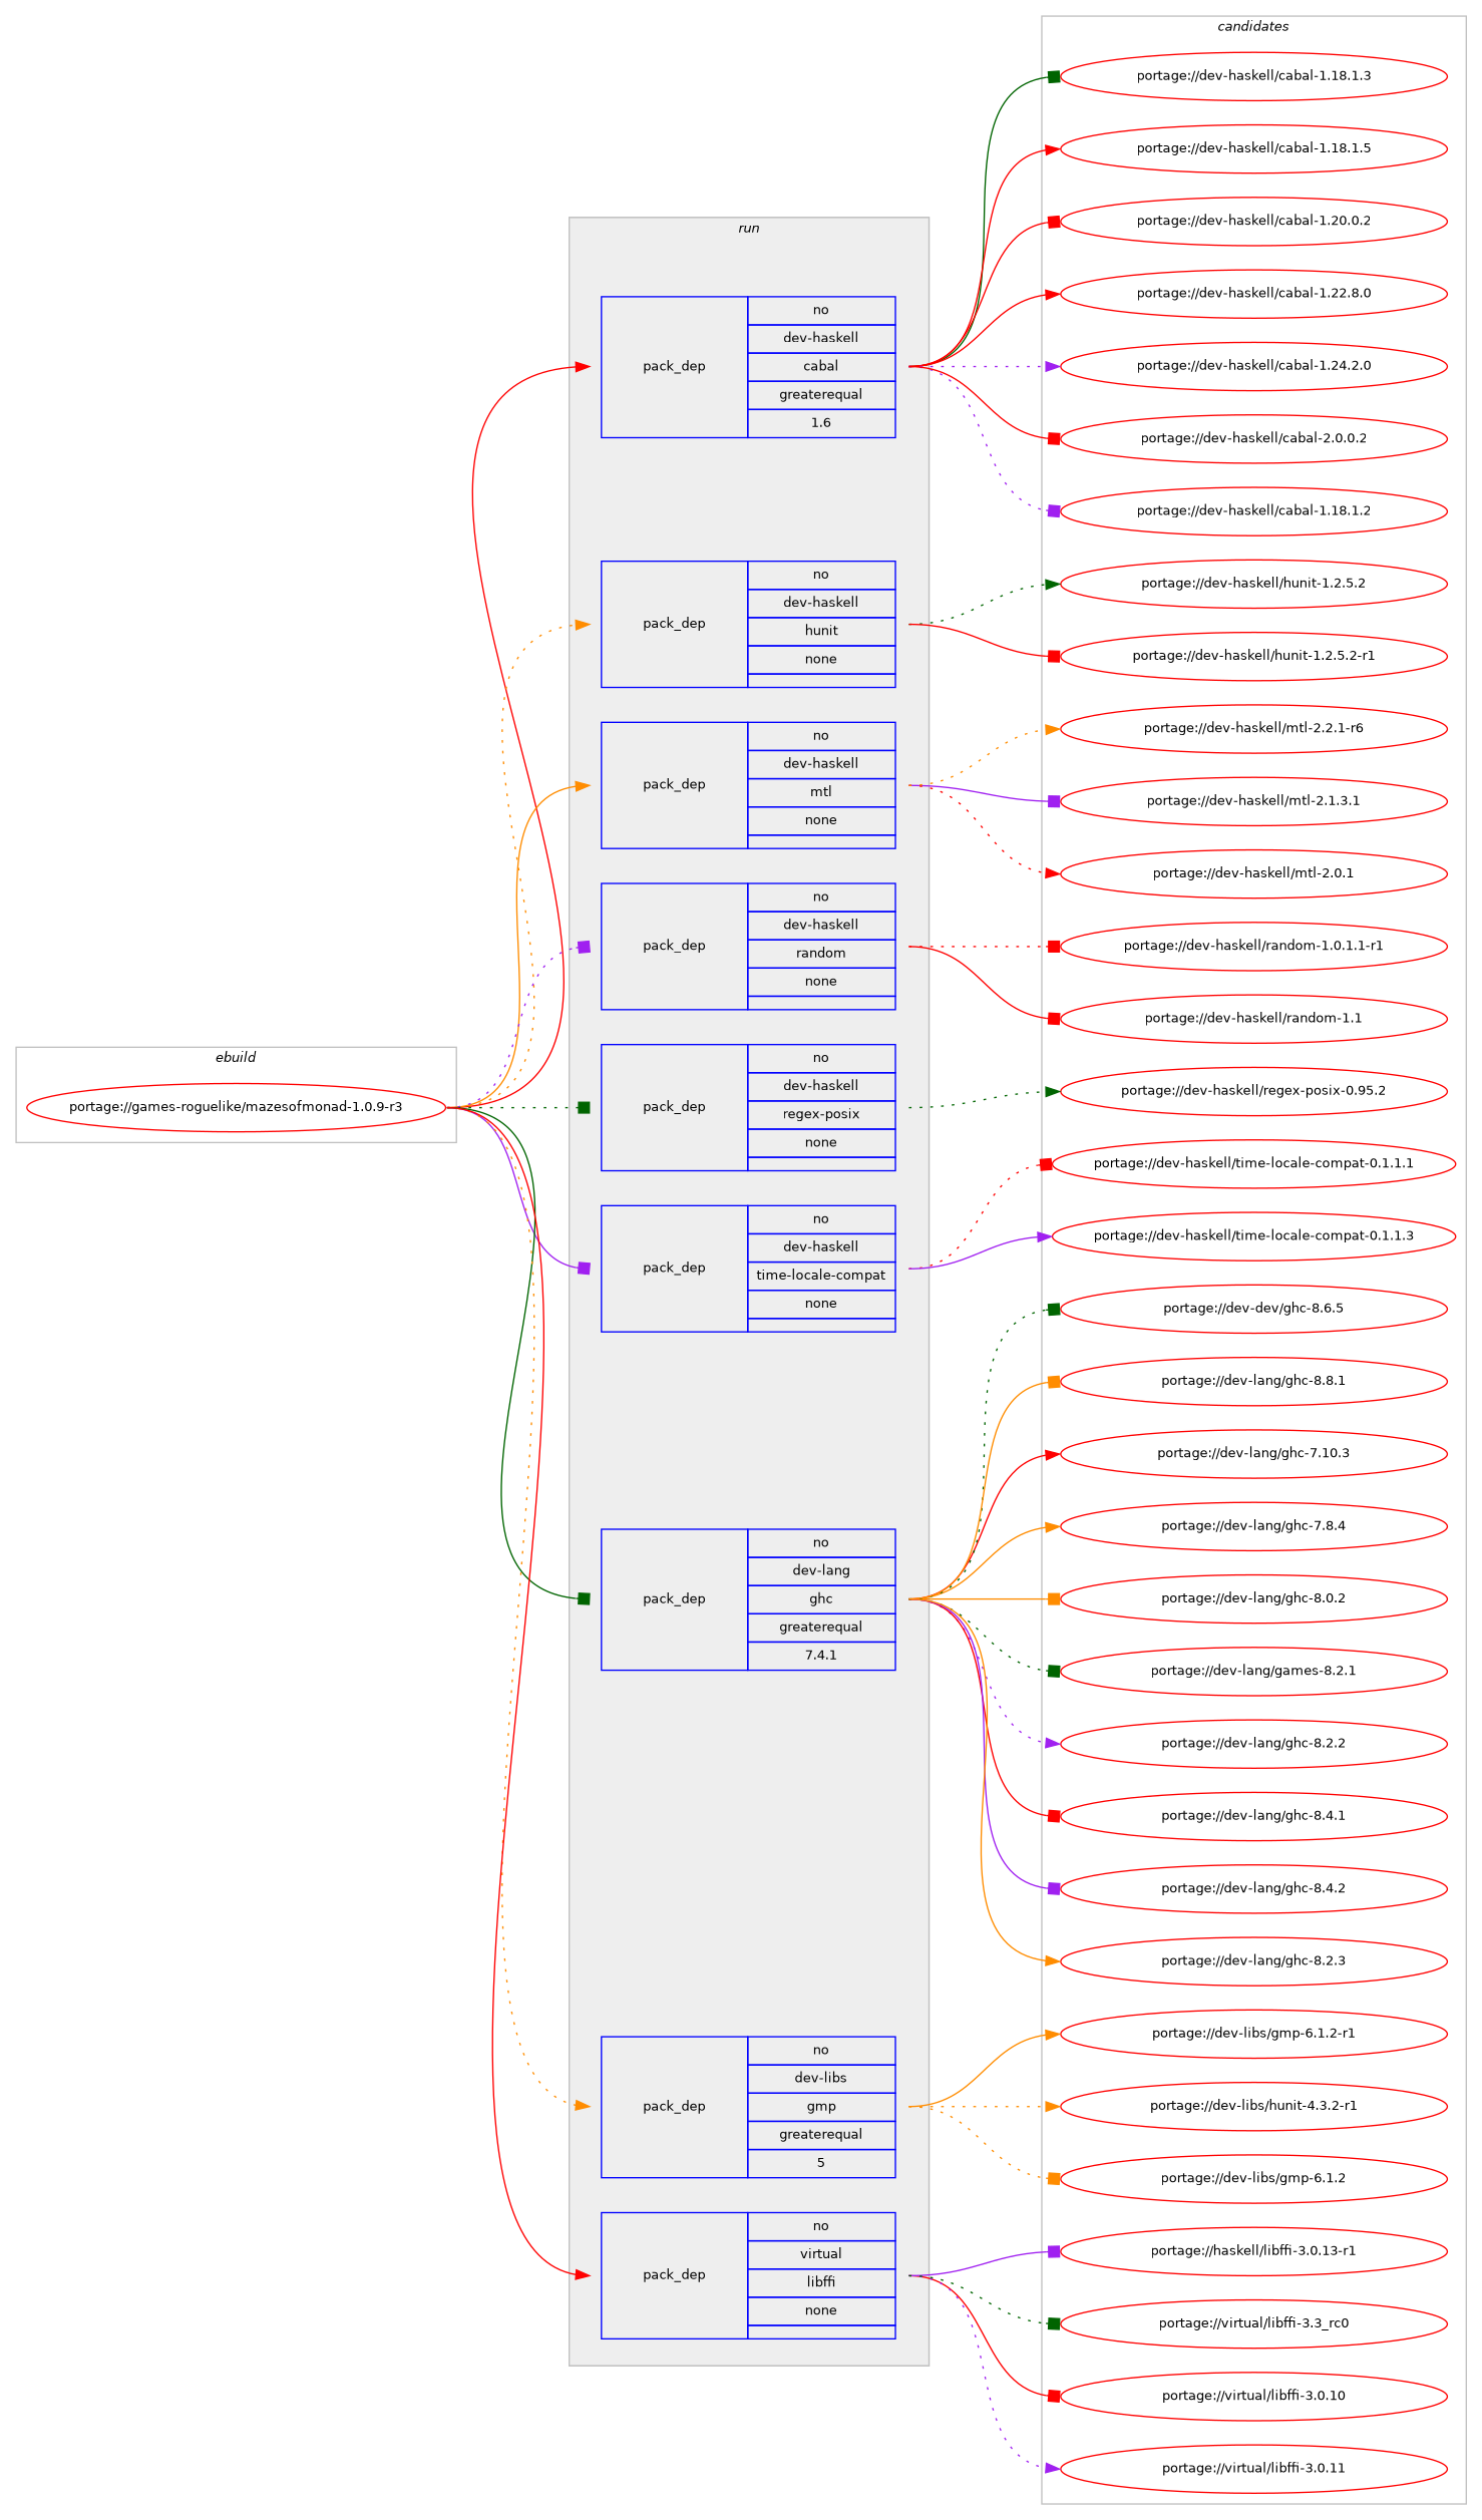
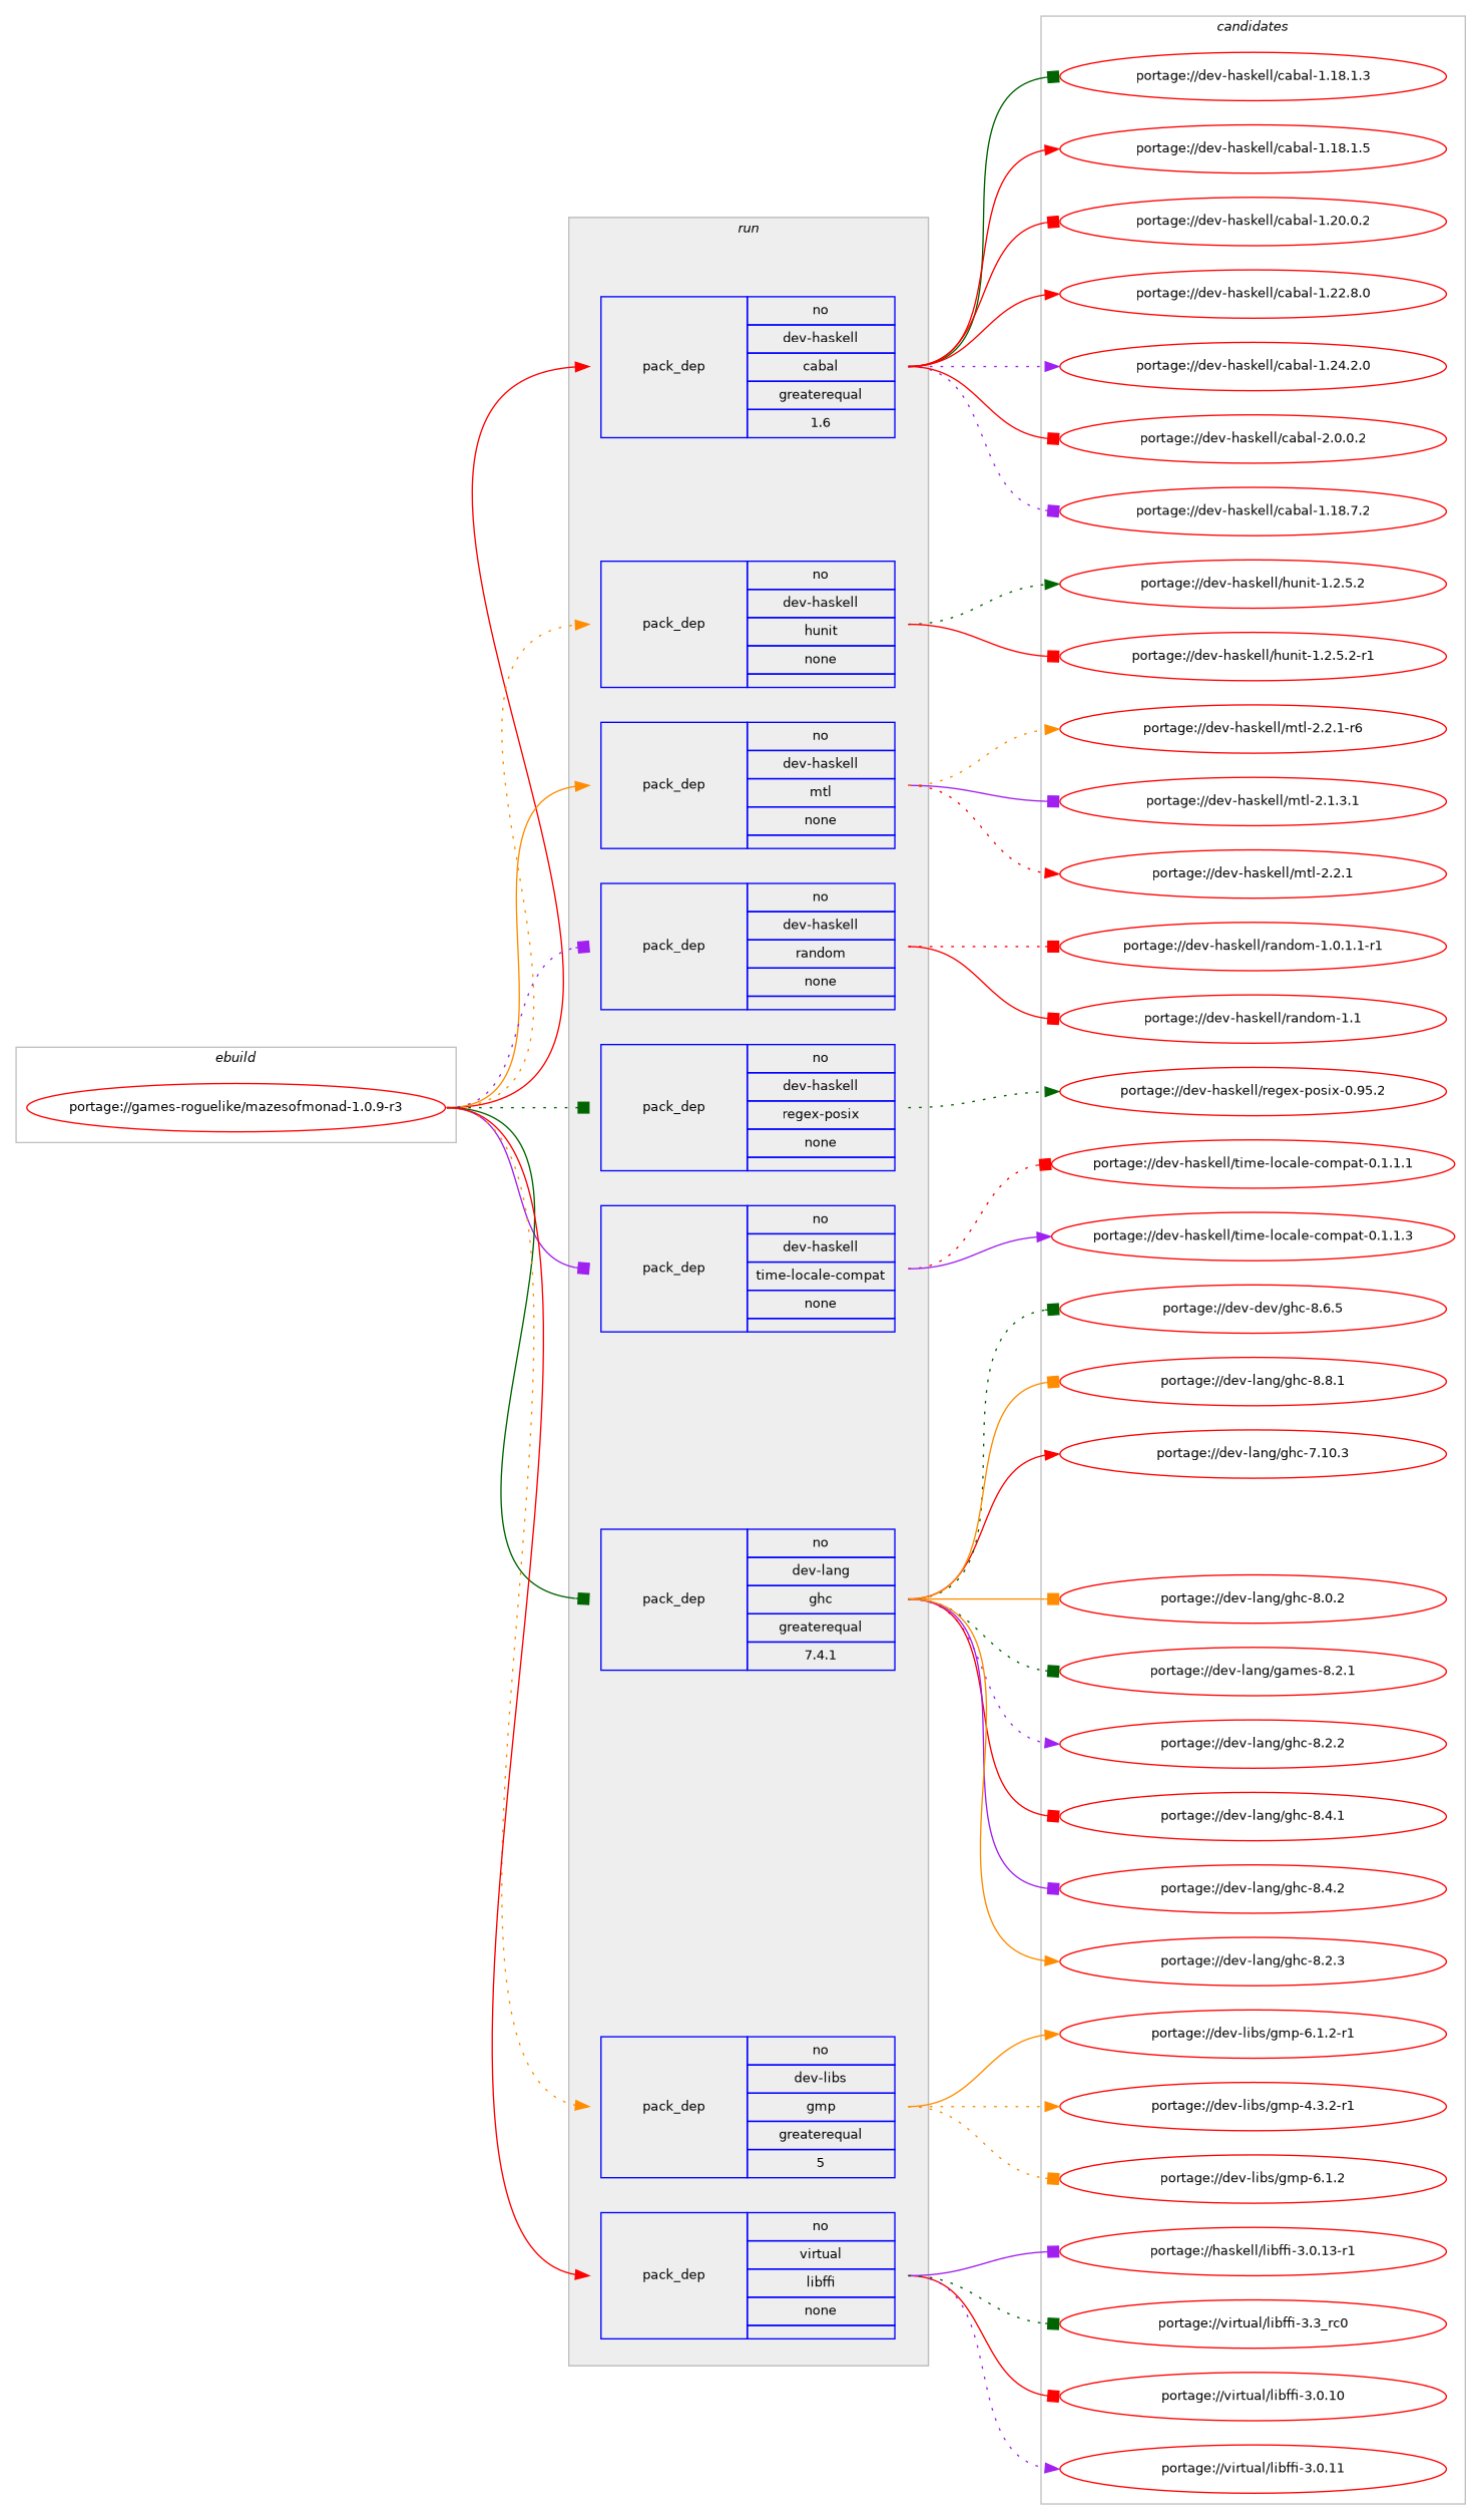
  digraph {
    compound=true
    concentrate=true
    fontname=Helvetica
    fontsize=10
    newrank=true
    rankdir=LR
    ranksep=1.5
    node [color=red fontname=Helvetica fontsize=10]
    edge [arrowhead=box color=red headport=w style=solid tailport=e weight=100]
    n1 [label="portage://games-roguelike/mazesofmonad-1.0.9-r3" width=4]
    n2 [color=blue label=<<TABLE BORDER="0" CELLBORDER="1" CELLSPACING="0" CELLPADDING="4" WIDTH="220"><TR><TD ROWSPAN="6" CELLPADDING="30">pack_dep</TD></TR><TR><TD WIDTH="110">no</TD></TR><TR><TD>dev-haskell</TD></TR><TR><TD>cabal</TD></TR><TR><TD>greaterequal</TD></TR><TR><TD>1.6</TD></TR></TABLE>> shape=none]
    n3 [color=blue label=<<TABLE BORDER="0" CELLBORDER="1" CELLSPACING="0" CELLPADDING="4" WIDTH="220"><TR><TD ROWSPAN="6" CELLPADDING="30">pack_dep</TD></TR><TR><TD WIDTH="110">no</TD></TR><TR><TD>dev-haskell</TD></TR><TR><TD>hunit</TD></TR><TR><TD>none</TD></TR><TR><TD></TD></TR></TABLE>> shape=none]
    n4 [color=blue label=<<TABLE BORDER="0" CELLBORDER="1" CELLSPACING="0" CELLPADDING="4" WIDTH="220"><TR><TD ROWSPAN="6" CELLPADDING="30">pack_dep</TD></TR><TR><TD WIDTH="110">no</TD></TR><TR><TD>dev-haskell</TD></TR><TR><TD>mtl</TD></TR><TR><TD>none</TD></TR><TR><TD></TD></TR></TABLE>> shape=none]
    n5 [color=blue label=<<TABLE BORDER="0" CELLBORDER="1" CELLSPACING="0" CELLPADDING="4" WIDTH="220"><TR><TD ROWSPAN="6" CELLPADDING="30">pack_dep</TD></TR><TR><TD WIDTH="110">no</TD></TR><TR><TD>dev-haskell</TD></TR><TR><TD>random</TD></TR><TR><TD>none</TD></TR><TR><TD></TD></TR></TABLE>> shape=none]
    n6 [color=blue label=<<TABLE BORDER="0" CELLBORDER="1" CELLSPACING="0" CELLPADDING="4" WIDTH="220"><TR><TD ROWSPAN="6" CELLPADDING="30">pack_dep</TD></TR><TR><TD WIDTH="110">no</TD></TR><TR><TD>dev-haskell</TD></TR><TR><TD>regex-posix</TD></TR><TR><TD>none</TD></TR><TR><TD></TD></TR></TABLE>> shape=none]
    n7 [color=blue label=<<TABLE BORDER="0" CELLBORDER="1" CELLSPACING="0" CELLPADDING="4" WIDTH="220"><TR><TD ROWSPAN="6" CELLPADDING="30">pack_dep</TD></TR><TR><TD WIDTH="110">no</TD></TR><TR><TD>dev-haskell</TD></TR><TR><TD>time-locale-compat</TD></TR><TR><TD>none</TD></TR><TR><TD></TD></TR></TABLE>> shape=none]
    n8 [color=blue label=<<TABLE BORDER="0" CELLBORDER="1" CELLSPACING="0" CELLPADDING="4" WIDTH="220"><TR><TD ROWSPAN="6" CELLPADDING="30">pack_dep</TD></TR><TR><TD WIDTH="110">no</TD></TR><TR><TD>dev-lang</TD></TR><TR><TD>ghc</TD></TR><TR><TD>greaterequal</TD></TR><TR><TD>7.4.1</TD></TR></TABLE>> shape=none]
    n9 [color=blue label=<<TABLE BORDER="0" CELLBORDER="1" CELLSPACING="0" CELLPADDING="4" WIDTH="220"><TR><TD ROWSPAN="6" CELLPADDING="30">pack_dep</TD></TR><TR><TD WIDTH="110">no</TD></TR><TR><TD>dev-libs</TD></TR><TR><TD>gmp</TD></TR><TR><TD>greaterequal</TD></TR><TR><TD>5</TD></TR></TABLE>> shape=none]
    n10 [color=blue label=<<TABLE BORDER="0" CELLBORDER="1" CELLSPACING="0" CELLPADDING="4" WIDTH="220"><TR><TD ROWSPAN="6" CELLPADDING="30">pack_dep</TD></TR><TR><TD WIDTH="110">no</TD></TR><TR><TD>virtual</TD></TR><TR><TD>libffi</TD></TR><TR><TD>none</TD></TR><TR><TD></TD></TR></TABLE>> shape=none]
-   n11 [label="portage://dev-haskell/cabal-1.18.1.2" width=4]
+   n11 [label="portage://dev-haskell/cabal-1.18.7.2" width=4]
    n12 [label="portage://dev-haskell/cabal-1.18.1.3" width=4]
    n13 [label="portage://dev-haskell/cabal-1.18.1.5" width=4]
    n14 [label="portage://dev-haskell/cabal-1.20.0.2" width=4]
    n15 [label="portage://dev-haskell/cabal-1.22.8.0" width=4]
    n16 [label="portage://dev-haskell/cabal-1.24.2.0" width=4]
    n17 [label="portage://dev-haskell/cabal-2.0.0.2" width=4]
    n18 [label="portage://dev-haskell/hunit-1.2.5.2" width=4]
    n19 [label="portage://dev-haskell/hunit-1.2.5.2-r1" width=4]
    n20 [label="portage://dev-haskell/mtl-2.1.3.1" width=4]
-   n21 [label="portage://dev-haskell/mtl-2.0.1" width=4]
+   n21 [label="portage://dev-haskell/mtl-2.2.1" width=4]
    n22 [label="portage://dev-haskell/mtl-2.2.1-r6" width=4]
    n23 [label="portage://dev-haskell/random-1.0.1.1-r1" width=4]
    n24 [label="portage://dev-haskell/random-1.1" width=4]
    n25 [label="portage://dev-haskell/regex-posix-0.95.2" width=4]
    n26 [label="portage://dev-lang/ghc-7.10.3" width=4]
-   n27 [label="portage://dev-lang/ghc-7.8.4" width=4]
    n28 [label="portage://dev-lang/ghc-8.0.2" width=4]
    n29 [label="portage://dev-lang/games-8.2.1" width=4]
    n30 [label="portage://dev-lang/ghc-8.2.2" width=4]
    n31 [label="portage://dev-lang/ghc-8.4.1" width=4]
    n32 [label="portage://dev-lang/ghc-8.4.2" width=4]
    n33 [label="portage://dev-lang/ghc-8.2.3" width=4]
    n34 [label="portage://dev-dev/ghc-8.6.5" width=4]
    n35 [label="portage://dev-lang/ghc-8.8.1" width=4]
    n36 [label="portage://dev-haskell/time-locale-compat-0.1.1.1" width=4]
    n37 [label="portage://dev-haskell/time-locale-compat-0.1.1.3" width=4]
-   n38 [label="portage://dev-libs/hunit-4.3.2-r1" width=4]
+   n38 [label="portage://dev-libs/gmp-4.3.2-r1" width=4]
    n39 [label="portage://dev-libs/gmp-6.1.2" width=4]
    n40 [label="portage://dev-libs/gmp-6.1.2-r1" width=4]
    n41 [label="portage://virtual/libffi-3.0.10" width=4]
    n42 [label="portage://virtual/libffi-3.0.11" width=4]
    n43 [label="portage://haskell/libffi-3.0.13-r1" width=4]
    n44 [label="portage://virtual/libffi-3.3_rc0" width=4]
    subgraph cluster_1 {
      color=gray
      label=<<i>ebuild</i>>
      rank=same
      n1
    }
    subgraph cluster_2 {
      color=gray
      label=<<i>dependencies</i>>
      subgraph cluster_3 {
        color=gray
        fillcolor="#eeeeee"
        label=<<i>compile</i>>
        style=filled
        subgraph sub_4 {
          color=gray
          fillcolor="#eeeeee"
          label=<<i>compile</i>>
          style=filled
          n2
        }
        subgraph sub_5 {
          color=gray
          fillcolor="#eeeeee"
          label=<<i>compile</i>>
          style=filled
          n3
        }
        subgraph sub_6 {
          color=gray
          fillcolor="#eeeeee"
          label=<<i>compile</i>>
          style=filled
          n4
        }
        subgraph sub_7 {
          color=gray
          fillcolor="#eeeeee"
          label=<<i>compile</i>>
          style=filled
          n5
        }
        subgraph sub_8 {
          color=gray
          fillcolor="#eeeeee"
          label=<<i>compile</i>>
          style=filled
          n6
        }
        subgraph sub_9 {
          color=gray
          fillcolor="#eeeeee"
          label=<<i>compile</i>>
          style=filled
          n7
        }
        subgraph sub_10 {
          color=gray
          fillcolor="#eeeeee"
          label=<<i>compile</i>>
          style=filled
          n8
        }
      }
      subgraph cluster_11 {
        color=gray
        fillcolor="#eeeeee"
        label=<<i>compile and run</i>>
        style=filled
        subgraph sub_12 {
          color=gray
          fillcolor="#eeeeee"
          label=<<i>compile and run</i>>
          style=filled
          n9
        }
        subgraph sub_13 {
          color=gray
          fillcolor="#eeeeee"
          label=<<i>compile and run</i>>
          style=filled
          n10
        }
      }
      subgraph cluster_14 {
        color=gray
        fillcolor="#eeeeee"
        label=<<i>run</i>>
        style=filled
      }
    }
    subgraph cluster_15 {
      color=gray
      label=<<i>candidates</i>>
      rank=same
      subgraph sub_16 {
        color=black
        label=<<i>candidates</i>>
        nodesep=1
        rank=same
        n11
        n12
        n13
        n14
        n15
        n16
        n17
      }
      subgraph sub_17 {
        color=black
        label=<<i>candidates</i>>
        nodesep=1
        rank=same
        n18
        n19
      }
      subgraph sub_18 {
        color=black
        label=<<i>candidates</i>>
        nodesep=1
        rank=same
        n20
        n21
        n22
      }
      subgraph sub_19 {
        color=black
        label=<<i>candidates</i>>
        nodesep=1
        rank=same
        n23
        n24
      }
      subgraph sub_20 {
        color=black
        label=<<i>candidates</i>>
        nodesep=1
        rank=same
        n25
      }
      subgraph sub_21 {
        color=black
        label=<<i>candidates</i>>
        nodesep=1
        rank=same
        n26
-       n27
        n28
        n29
        n30
        n31
        n32
        n33
        n34
        n35
      }
      subgraph sub_22 {
        color=black
        label=<<i>candidates</i>>
        nodesep=1
        rank=same
        n36
        n37
      }
      subgraph sub_23 {
        color=black
        label=<<i>candidates</i>>
        nodesep=1
        rank=same
        n38
        n39
        n40
      }
      subgraph sub_24 {
        color=black
        label=<<i>candidates</i>>
        nodesep=1
        rank=same
        n41
        n42
        n43
        n44
      }
    }
    n1 -> n2 [arrowhead=normal weight=20]
    n1 -> n3 [arrowhead=normal color=darkorange style=dotted weight=20]
    n1 -> n4 [arrowhead=normal color=darkorange weight=20]
    n1 -> n5 [color=purple style=dotted weight=20]
    n1 -> n6 [color=darkgreen style=dotted weight=20]
    n1 -> n7 [color=purple weight=20]
    n1 -> n8 [color=darkgreen weight=20]
    n1 -> n9 [arrowhead=normal color=darkorange style=dotted weight=20]
    n1 -> n10 [arrowhead=normal weight=20]
    n2 -> n11 [color=purple style=dotted]
    n2 -> n12 [color=darkgreen]
    n2 -> n13 [arrowhead=normal]
    n2 -> n14
    n2 -> n15 [arrowhead=normal]
    n2 -> n16 [arrowhead=normal color=purple style=dotted]
    n2 -> n17
    n3 -> n18 [arrowhead=normal color=darkgreen style=dotted]
    n3 -> n19
    n4 -> n20 [color=purple]
    n4 -> n21 [arrowhead=normal style=dotted]
    n4 -> n22 [arrowhead=normal color=darkorange style=dotted]
    n5 -> n23 [style=dotted]
    n5 -> n24
    n6 -> n25 [arrowhead=normal color=darkgreen style=dotted]
    n7 -> n36 [style=dotted]
    n7 -> n37 [arrowhead=normal color=purple]
    n8 -> n26 [arrowhead=normal]
-   n8 -> n27 [arrowhead=normal color=darkorange]
    n8 -> n28 [color=darkorange]
    n8 -> n29 [color=darkgreen style=dotted]
    n8 -> n30 [arrowhead=normal color=purple style=dotted]
    n8 -> n31
    n8 -> n32 [color=purple]
    n8 -> n33 [arrowhead=normal color=darkorange]
    n8 -> n34 [color=darkgreen style=dotted]
    n8 -> n35 [color=darkorange]
    n9 -> n38 [arrowhead=normal color=darkorange style=dotted]
    n9 -> n39 [color=darkorange style=dotted]
    n9 -> n40 [arrowhead=normal color=darkorange]
    n10 -> n41
    n10 -> n42 [arrowhead=normal color=purple style=dotted]
    n10 -> n43 [color=purple]
    n10 -> n44 [color=darkgreen style=dotted]
  }
